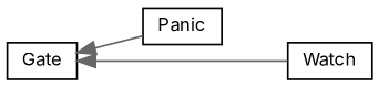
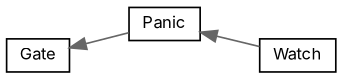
  digraph {
    fontname=Inter
    rankdir=LR
    node [color=black fontname=Inter fontsize=10 shape=record]
    edge [color=gray40 dir=back fontname=Inter fontsize=10 labelfontname=FreeSans labelfontsize=10 style=solid]
    n1 [height=0.2 label=Gate width=0.4]
    n2 [height=0.2 label=Panic width=0.4]
    n3 [height=0.2 label=Watch width=0.4]
    n1 -> n2
-   n1 -> n3
+   n2 -> n3
  }
